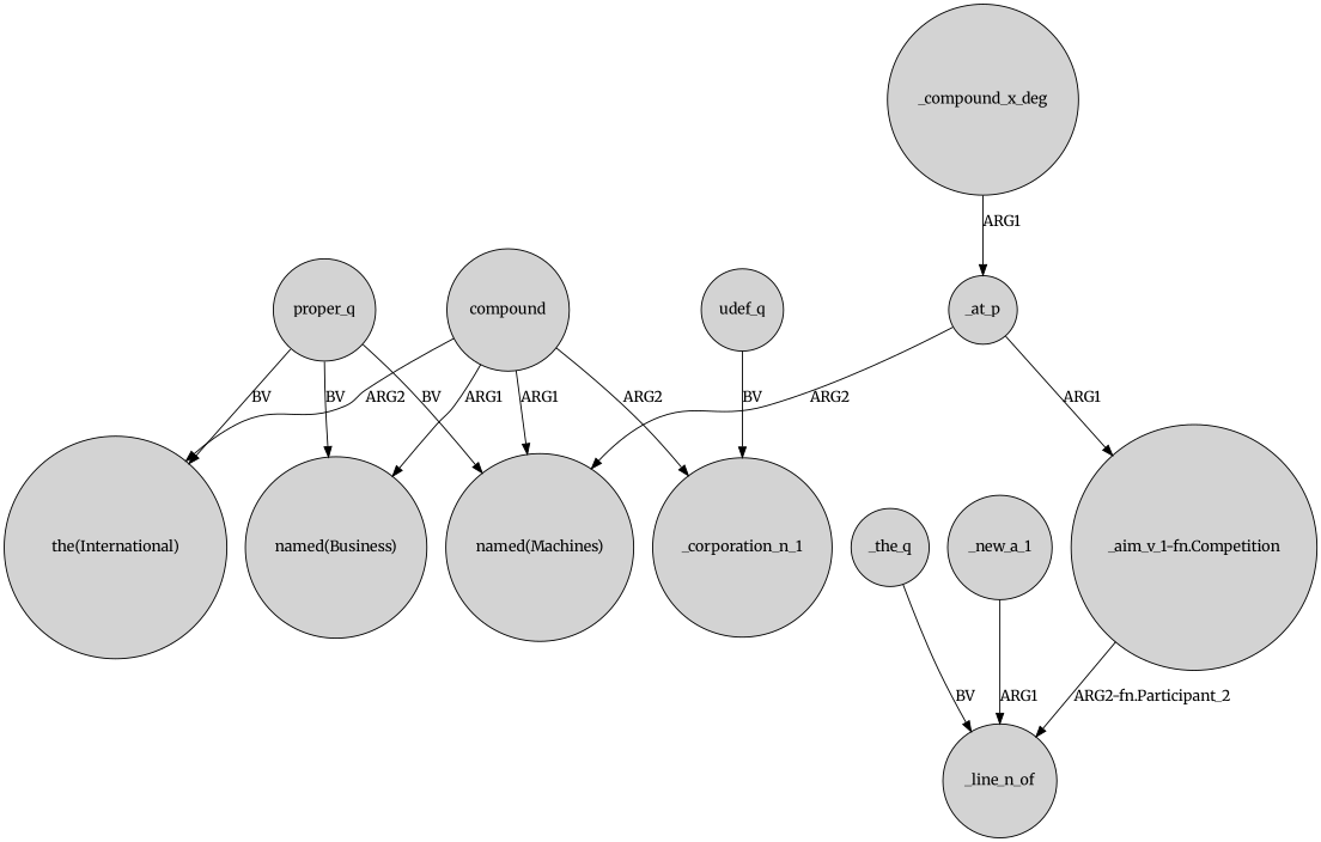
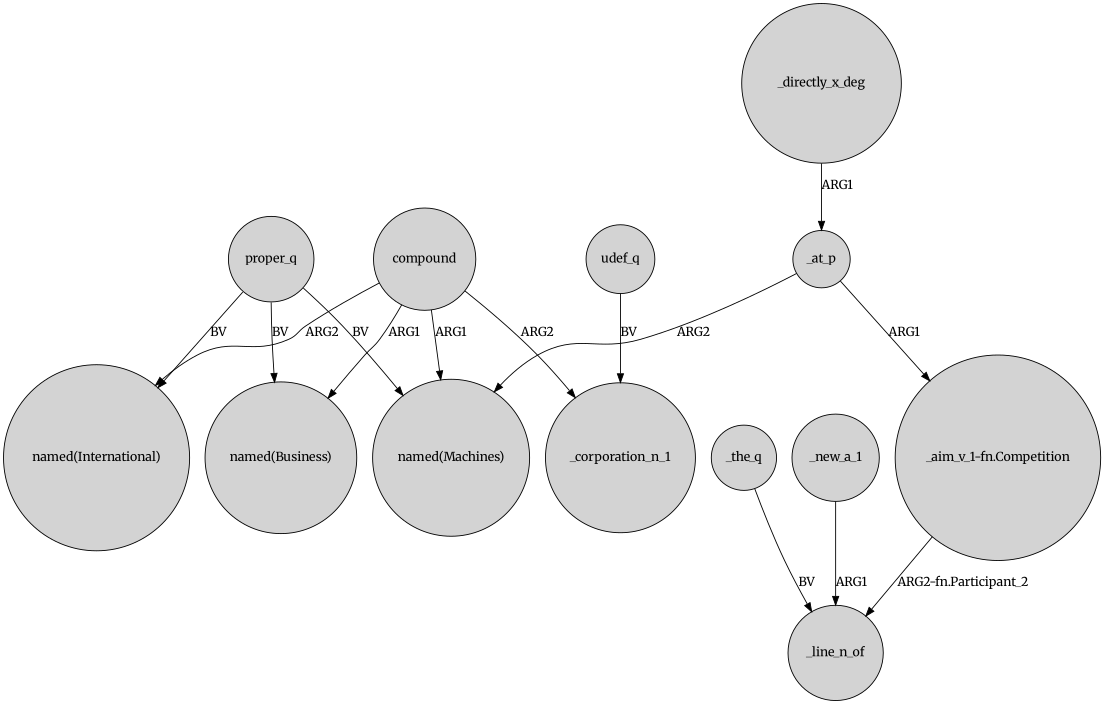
  digraph {
    fontname=Merriweather
    node [fontname=Merriweather shape=circle style=filled]
    edge [fontname=Merriweather]
    proper_q
    "named(Business)"
-   "named(International)" [label="the(International)"]
+   "named(International)"
    "named(Machines)"
    compound
    _corporation_n_1
    udef_q
    "_aim_v_1-fn.Competition"
    _line_n_of
    _at_p
    _the_q
-   _directly_x_deg [label=_compound_x_deg]
+   _directly_x_deg
    _new_a_1
    proper_q -> "named(Business)" [label=BV]
    proper_q -> "named(International)" [label=BV]
    proper_q -> "named(Machines)" [label=BV]
    compound -> "named(Business)" [label=ARG1]
    compound -> "named(International)" [label=ARG2]
    compound -> "named(Machines)" [label=ARG1]
    compound -> _corporation_n_1 [label=ARG2]
    udef_q -> _corporation_n_1 [label=BV]
    "_aim_v_1-fn.Competition" -> _line_n_of [label="ARG2-fn.Participant_2"]
    _at_p -> "named(Machines)" [label=ARG2]
    _at_p -> "_aim_v_1-fn.Competition" [label=ARG1]
    _the_q -> _line_n_of [label=BV]
    _directly_x_deg -> _at_p [label=ARG1]
    _new_a_1 -> _line_n_of [label=ARG1]
  }
